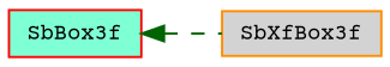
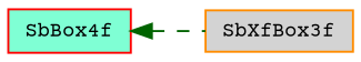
  digraph {
    rankdir=LR
    fontname="Courier Prime"
    node [fontname="Courier Prime" fontsize=10 shape=record style=filled]
-   n1 [color=red fillcolor=aquamarine fontcolor=black height=0.2 label=SbBox3f width=0.4]
+   n1 [color=red fillcolor=aquamarine fontcolor=black height=0.2 label=SbBox4f width=0.4]
    n2 [color=darkorange fillcolor=lightgrey height=0.2 label=SbXfBox3f width=0.4]
    n1 -> n2 [color=darkgreen dir=back fontname="Courier Prime" fontsize=10 labelfontname=Helvetica labelfontsize=10 style=dashed]
  }
